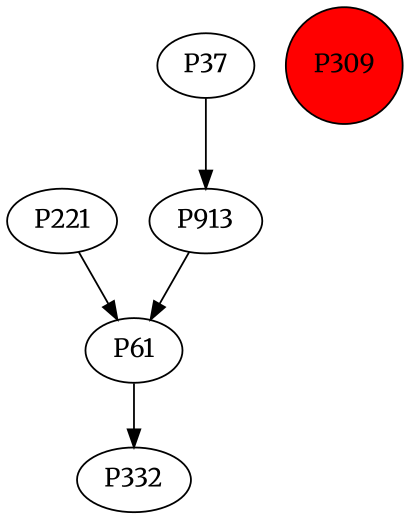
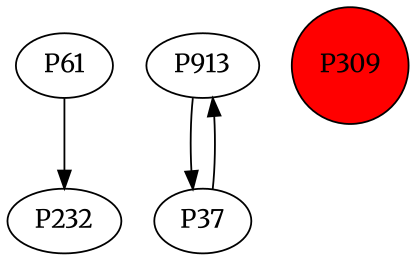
  digraph {
    fontname=Merriweather
    node [fontname=Merriweather]
    edge [fontname=Merriweather]
    P61
-   P332
-   P221
+   P332 [label=P232]
    n4 [label=P913]
    P37
    P309 [fillcolor=red shape=circle style=filled]
    P61 -> P332
-   P221 -> P61
-   n4 -> P61
+   n4 -> P37
    P37 -> n4
  }
